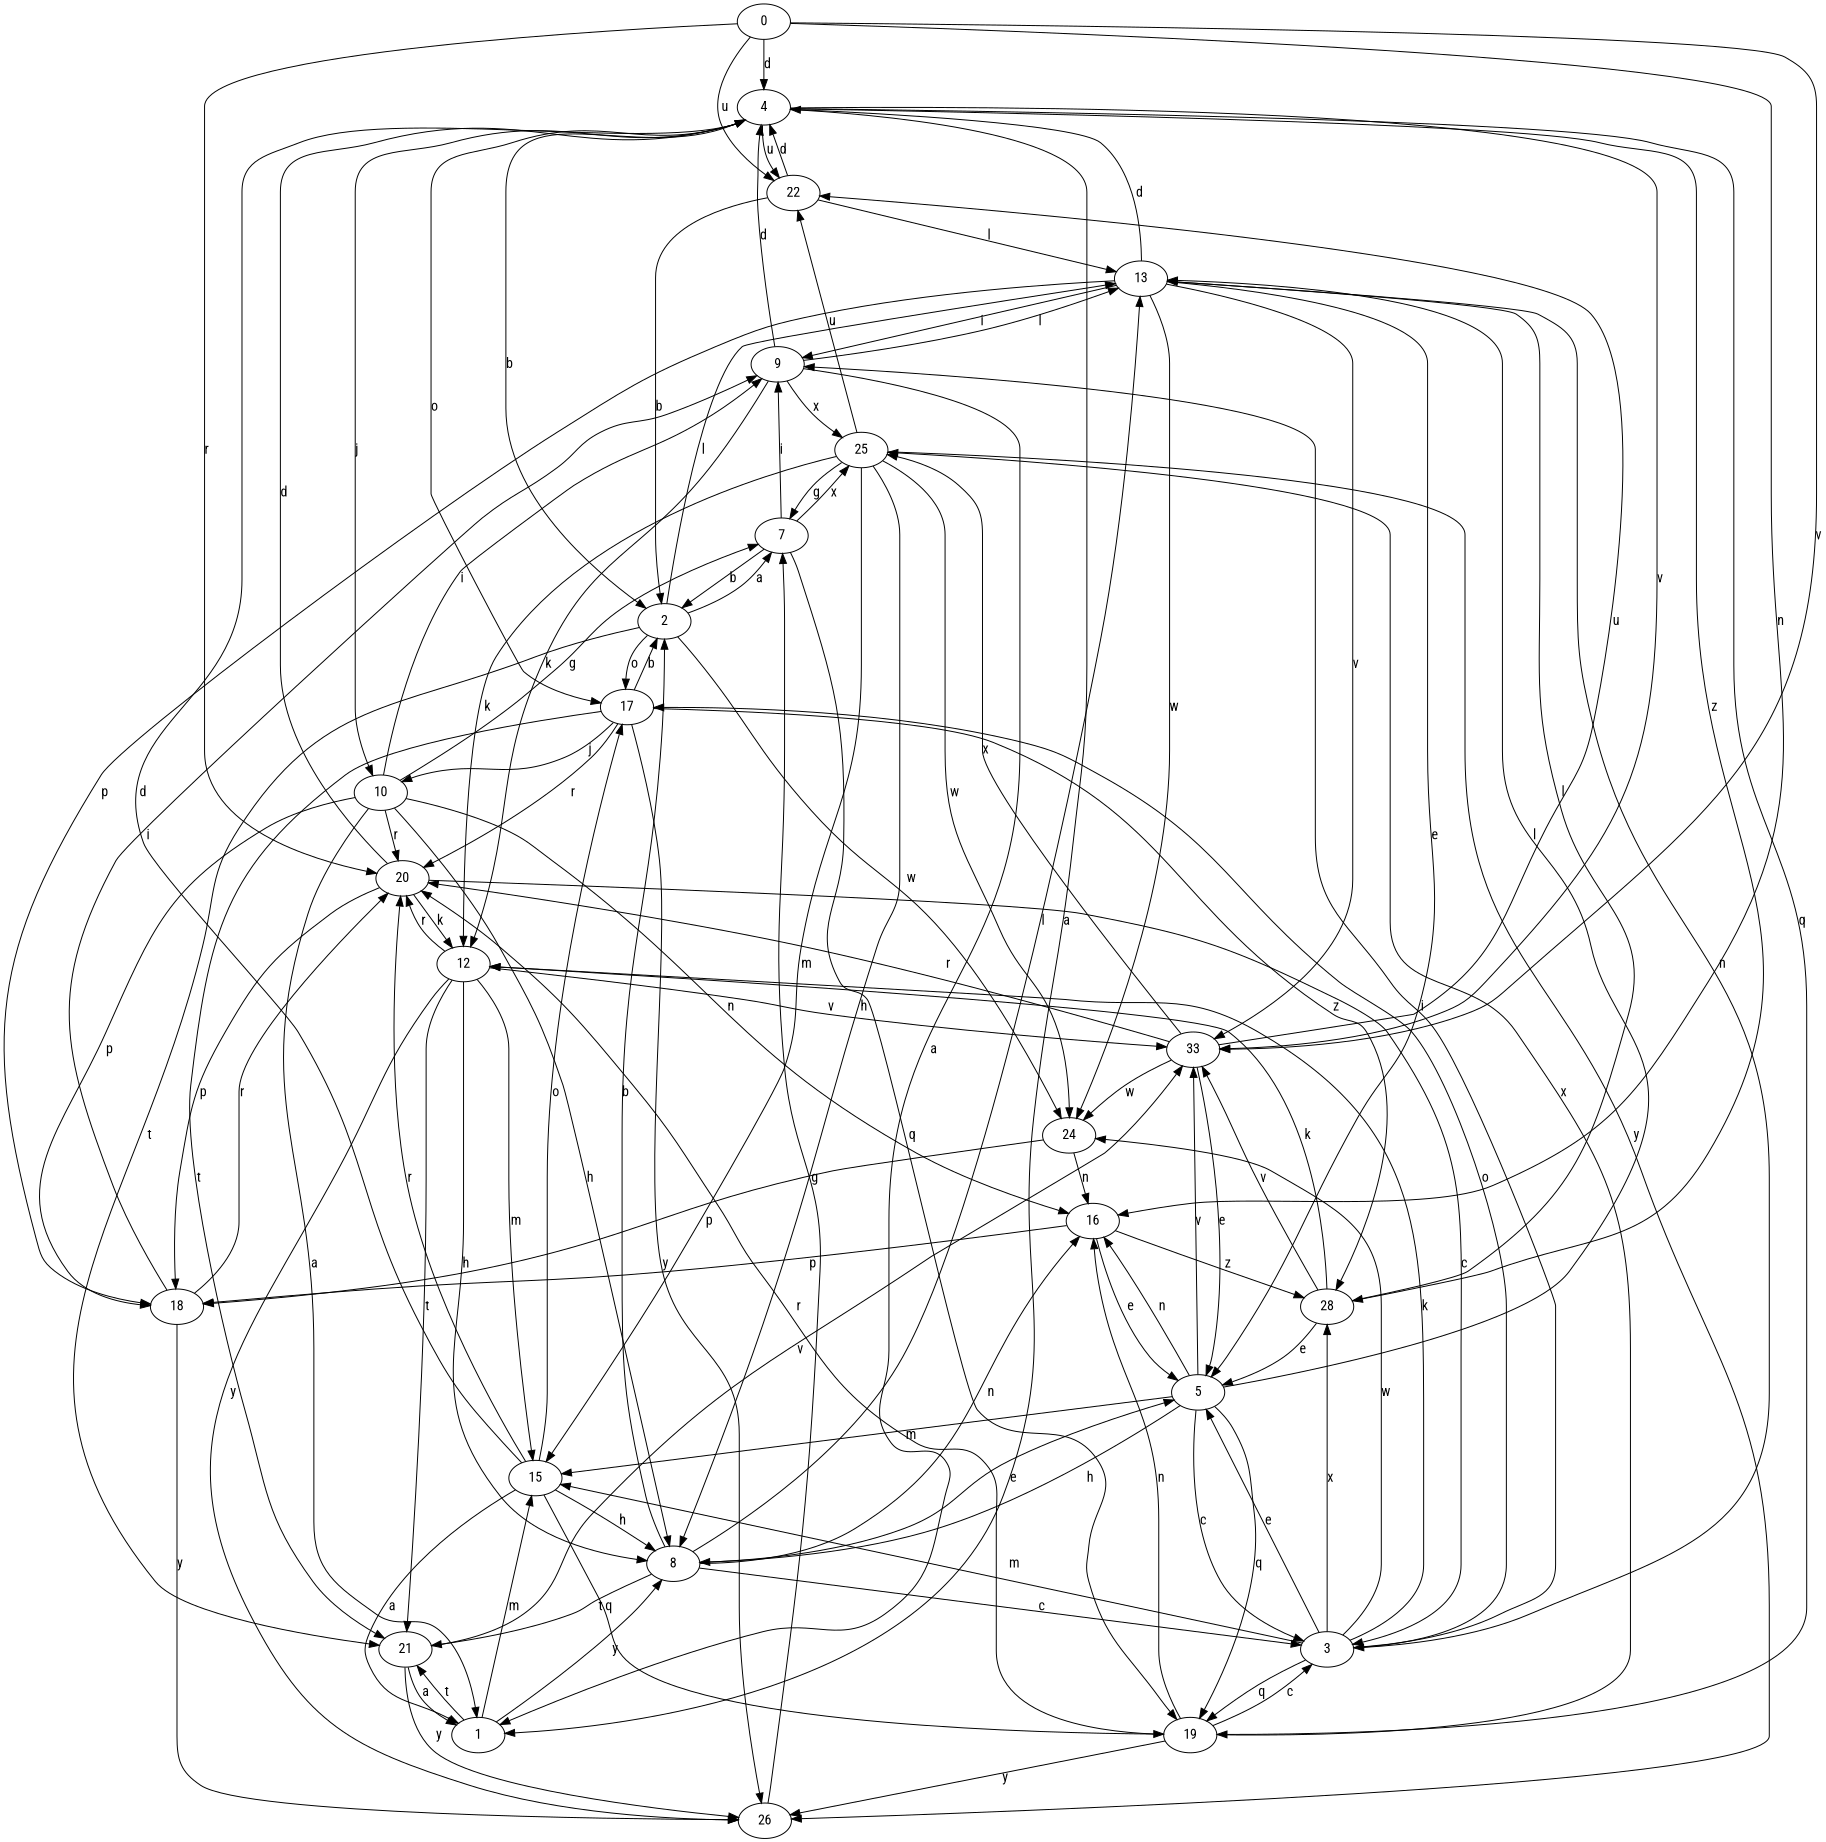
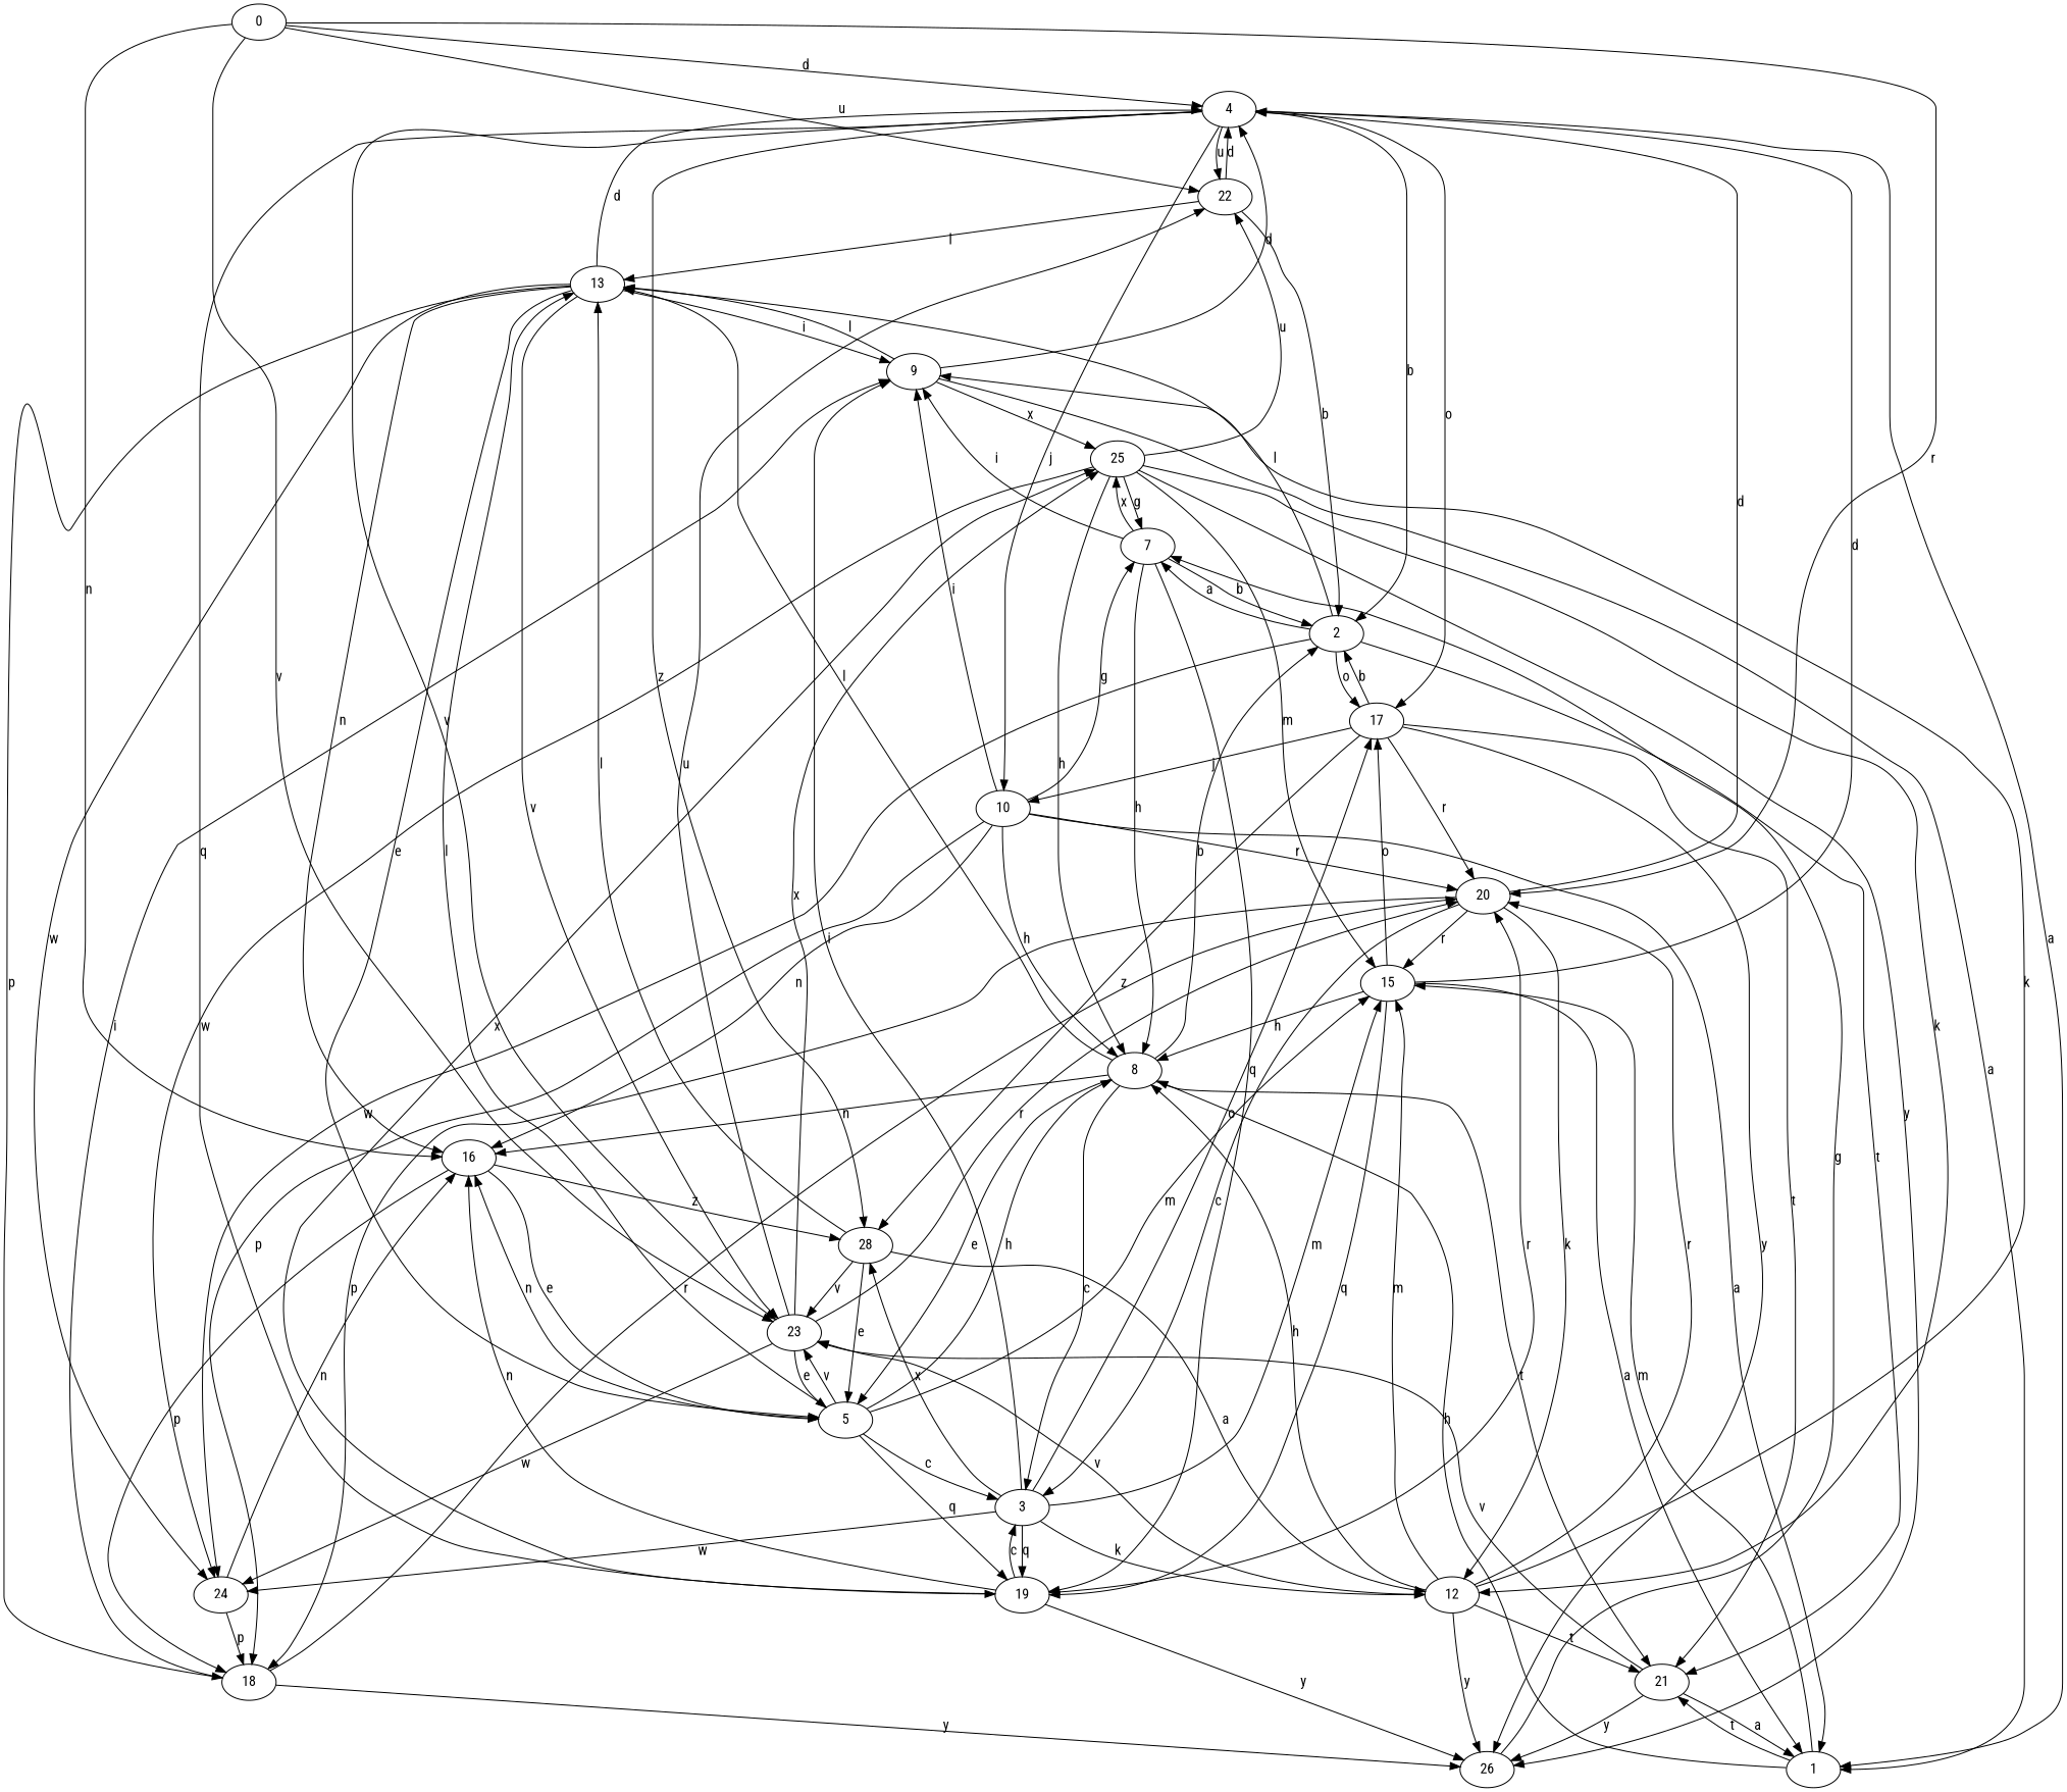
  strict digraph {
    fontname="Roboto Condensed"
    node [fontname="Roboto Condensed"]
    edge [fontname="Roboto Condensed"]
    0
    4
    16
    20
    22
-   23 [label=33]
+   23
    1
    2
    17
    19
    28
    10
    5
    18
    3
    12
    13
    24
    25
    8
    15
    21
    26
    7
    9
    0 -> 4 [label=d]
    0 -> 16 [label=n]
    0 -> 20 [label=r]
    0 -> 22 [label=u]
    0 -> 23 [label=v]
    4 -> 22 [label=u]
    4 -> 23 [label=v]
    4 -> 1 [label=a]
    4 -> 2 [label=b]
    4 -> 17 [label=o]
    4 -> 19 [label=q]
    4 -> 28 [label=z]
    4 -> 10 [label=j]
    16 -> 28 [label=z]
    16 -> 5 [label=e]
    16 -> 18 [label=p]
    20 -> 4 [label=d]
    20 -> 18 [label=p]
    20 -> 3 [label=c]
    20 -> 12 [label=k]
    22 -> 4 [label=d]
    22 -> 2 [label=b]
    22 -> 13 [label=l]
    23 -> 20 [label=r]
    23 -> 22 [label=u]
    23 -> 5 [label=e]
    23 -> 24 [label=w]
    23 -> 25 [label=x]
-   1 -> 8 [label=y]
+   1 -> 8 [label=h]
    1 -> 15 [label=m]
    1 -> 21 [label=t]
    2 -> 17 [label=o]
    2 -> 13 [label=l]
    2 -> 24 [label=w]
    2 -> 21 [label=t]
    2 -> 7 [label=a]
    17 -> 20 [label=r]
    17 -> 2 [label=b]
    17 -> 28 [label=z]
    17 -> 10 [label=j]
    17 -> 21 [label=t]
    17 -> 26 [label=y]
    19 -> 16 [label=n]
    19 -> 20 [label=r]
    19 -> 3 [label=c]
    19 -> 25 [label=x]
    19 -> 26 [label=y]
    28 -> 23 [label=v]
    28 -> 5 [label=e]
-   28 -> 12 [label=k]
+   28 -> 12 [label=a]
    28 -> 13 [label=l]
    10 -> 16 [label=n]
    10 -> 20 [label=r]
    10 -> 1 [label=a]
    10 -> 18 [label=p]
    10 -> 8 [label=h]
    10 -> 7 [label=g]
    10 -> 9 [label=i]
    5 -> 16 [label=n]
    5 -> 23 [label=v]
    5 -> 19 [label=q]
    5 -> 3 [label=c]
    5 -> 13 [label=l]
    5 -> 8 [label=h]
    5 -> 15 [label=m]
    18 -> 20 [label=r]
    18 -> 26 [label=y]
    18 -> 9 [label=i]
    3 -> 17 [label=o]
    3 -> 19 [label=q]
    3 -> 28 [label=x]
-   3 -> 5 [label=e]
    3 -> 12 [label=k]
    3 -> 24 [label=w]
    3 -> 15 [label=m]
    3 -> 9 [label=i]
    12 -> 20 [label=r]
    12 -> 23 [label=v]
    12 -> 8 [label=h]
    12 -> 15 [label=m]
    12 -> 21 [label=t]
    12 -> 26 [label=y]
    13 -> 4 [label=d]
-   13 -> 3 [label=n]
+   13 -> 16 [label=n]
    13 -> 23 [label=v]
    13 -> 5 [label=e]
    13 -> 18 [label=p]
    13 -> 24 [label=w]
    13 -> 9 [label=i]
    24 -> 16 [label=n]
    24 -> 18 [label=p]
    25 -> 22 [label=u]
    25 -> 12 [label=k]
    25 -> 24 [label=w]
    25 -> 8 [label=h]
    25 -> 15 [label=m]
    25 -> 26 [label=y]
    25 -> 7 [label=g]
    8 -> 16 [label=n]
    8 -> 2 [label=b]
    8 -> 5 [label=e]
    8 -> 3 [label=c]
    8 -> 13 [label=l]
    8 -> 21 [label=t]
    15 -> 4 [label=d]
-   15 -> 20 [label=r]
+   20 -> 15 [label=r]
    15 -> 1 [label=a]
    15 -> 17 [label=o]
    15 -> 19 [label=q]
    15 -> 8 [label=h]
    21 -> 23 [label=v]
    21 -> 1 [label=a]
    21 -> 26 [label=y]
    26 -> 7 [label=g]
    7 -> 2 [label=b]
    7 -> 19 [label=q]
    7 -> 25 [label=x]
+   7 -> 8 [label=h]
    7 -> 9 [label=i]
    9 -> 4 [label=d]
    9 -> 1 [label=a]
-   9 -> 12 [label=k]
+   12 -> 9 [label=k]
    9 -> 13 [label=l]
    9 -> 25 [label=x]
  }
